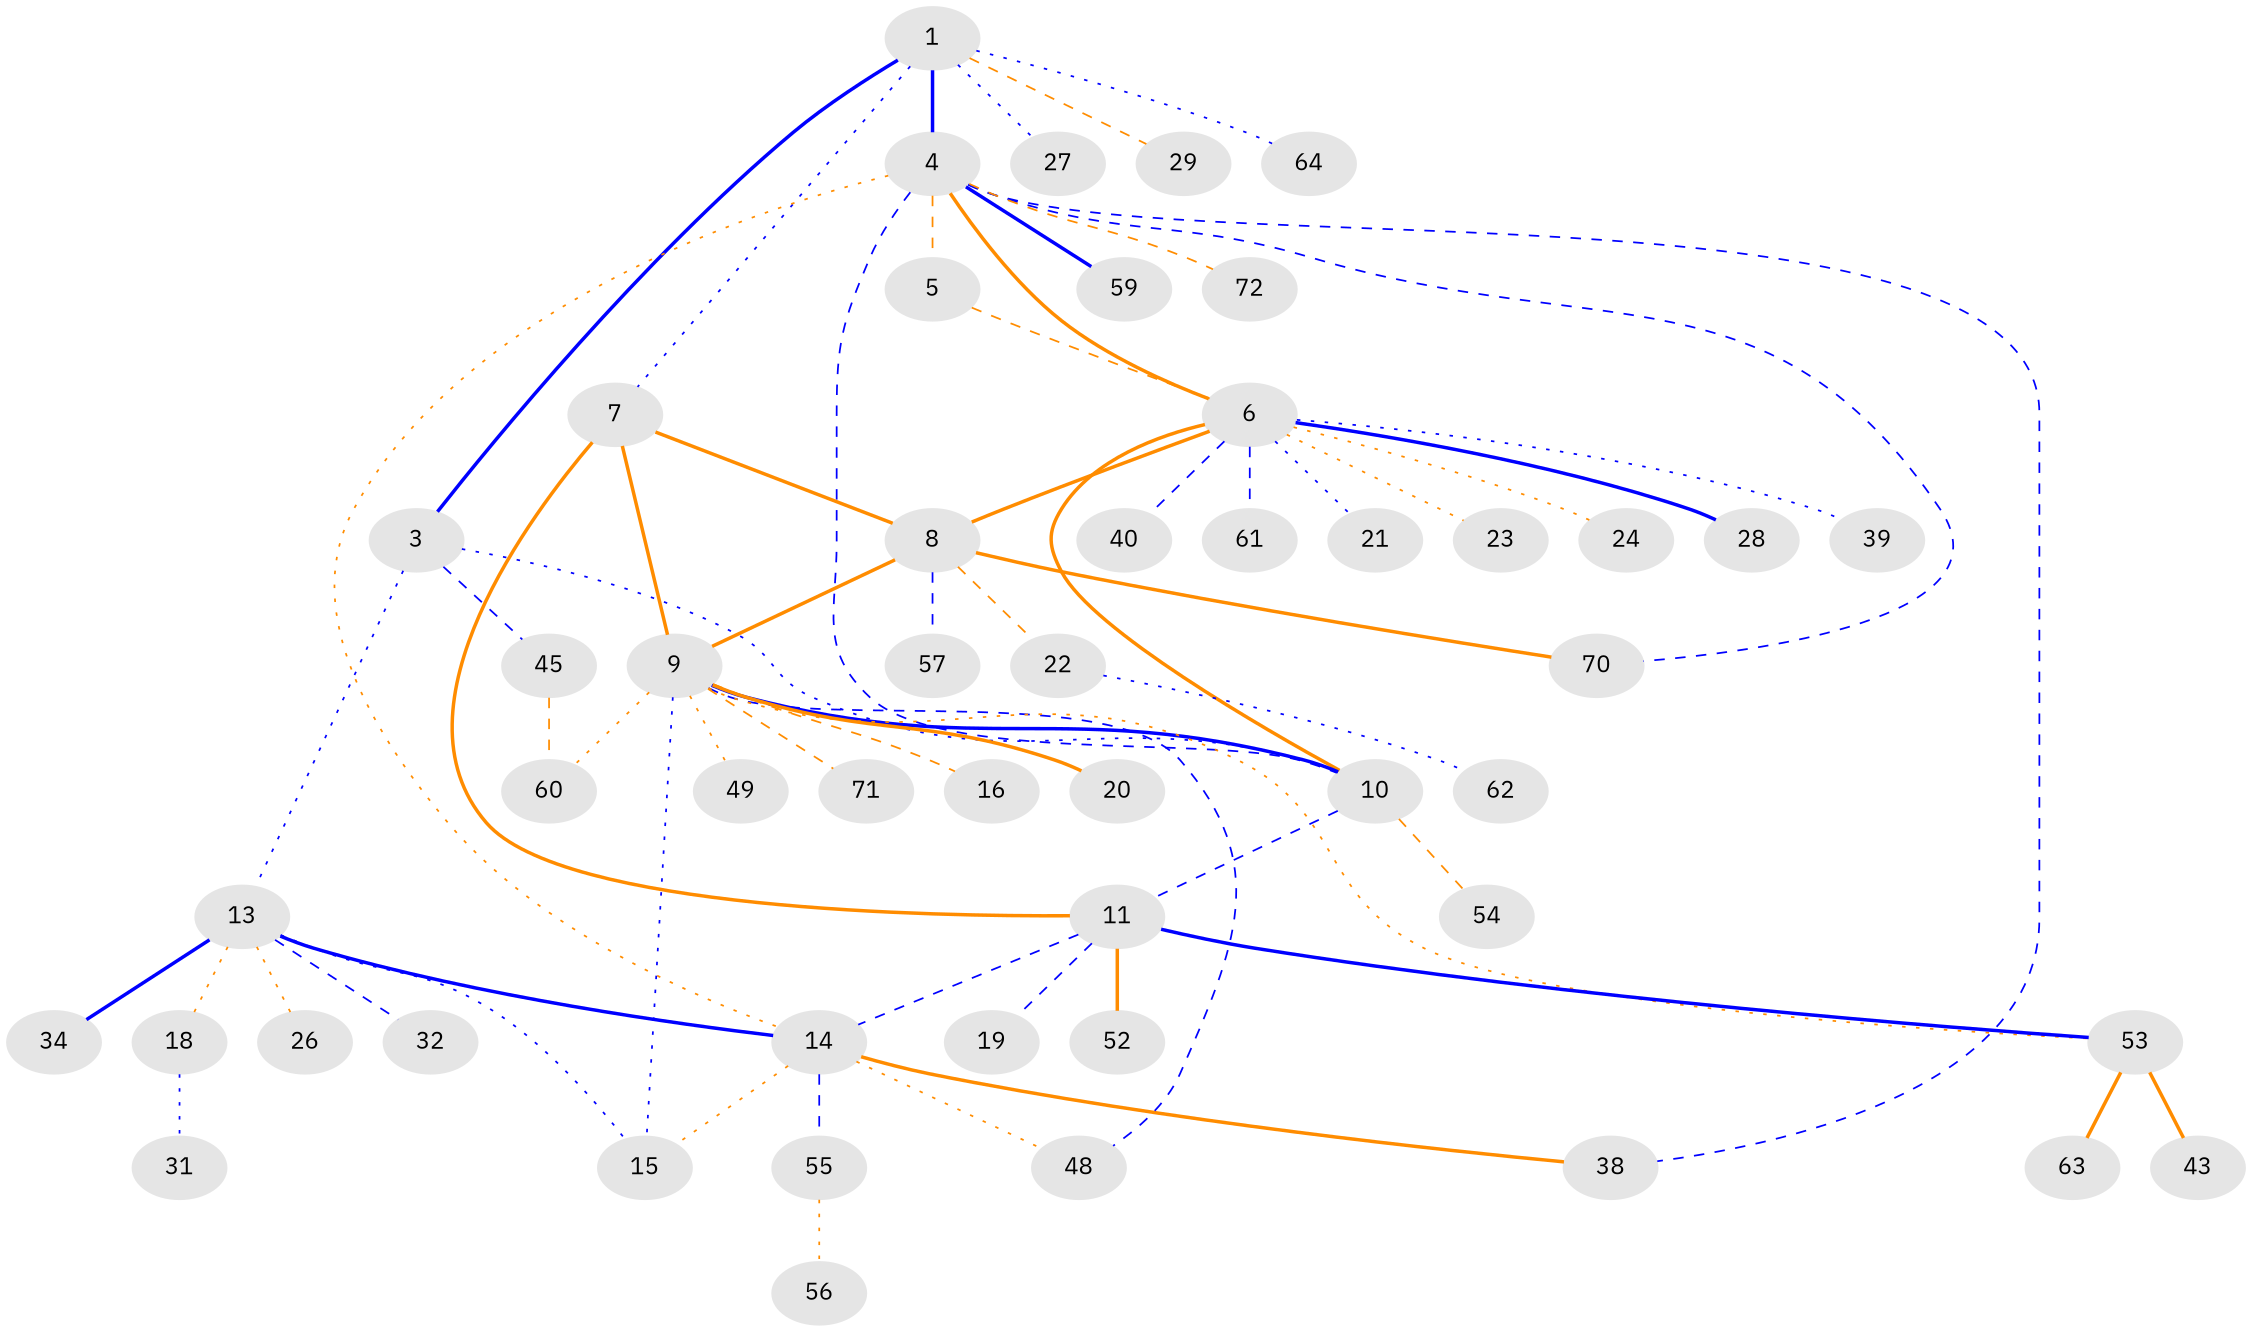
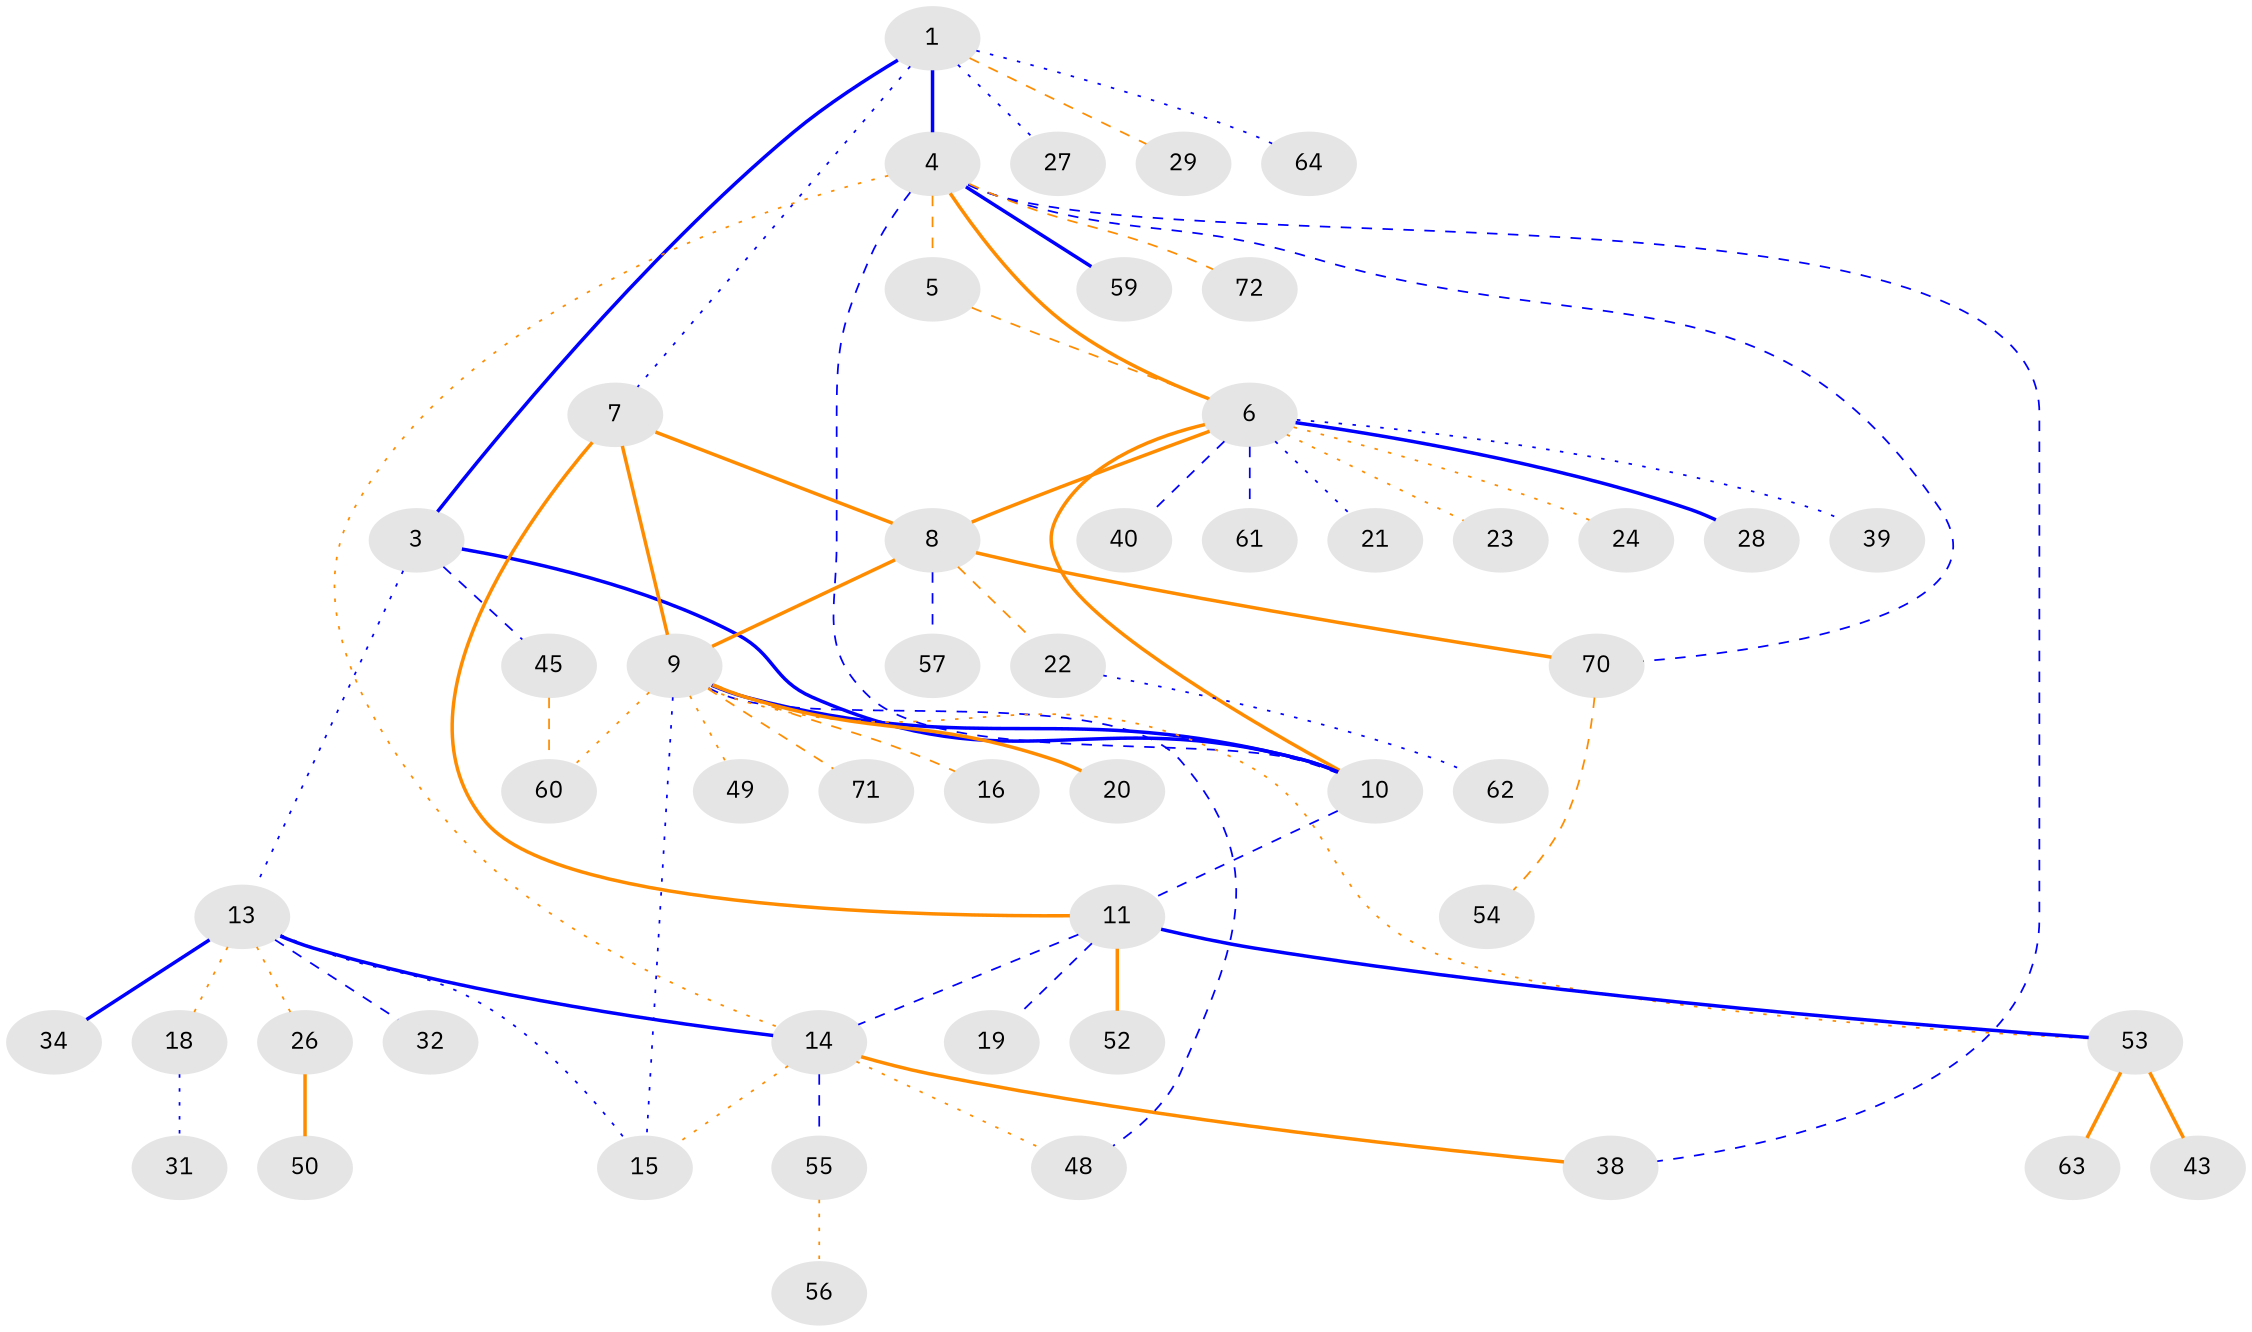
  graph {
    fontname="IBM Plex Sans"
    node [color=gray90 fontname="IBM Plex Sans" style=filled]
    edge [color=darkorange fontname="IBM Plex Sans" style=bold]
    1 [super="+2"]
    3 [super="+46"]
    4 [super="+36"]
    7 [super="+37"]
    27
    29 [super="+30"]
    64
    10 [super="+17"]
    13 [super="+66"]
    45
    5
    6 [super="+44"]
    14 [super="+35"]
    38
    59
    70
    72
    8 [super="+25"]
    9 [super="+69"]
    11 [super="+12"]
    54
    15
    18 [super="+47"]
    26
    32 [super="+41"]
    34 [super="+68"]
    60
    21
    23
    24
    28
    39
    40
    61
    48 [super="+53"]
    55
    22 [super="+42"]
    57
    16
    20
    n41 [label=53 super="+51"]
    49
    71
    19 [super="+58"]
    52 [super="+65"]
    62
    43
    63
    31
+   50
    56
    1 -- 3 [color=blue weight=2]
    1 -- 4 [color=blue]
    1 -- 7 [color=blue style=dotted]
    1 -- 27 [color=blue style=dotted]
    1 -- 29 [style=dashed]
    1 -- 64 [color=blue style=dotted]
-   3 -- 10 [color=blue style=dotted]
+   3 -- 10 [color=blue]
    3 -- 13 [color=blue style=dotted]
    3 -- 45 [color=blue style=dashed]
    4 -- 10 [color=blue style=dashed]
    4 -- 5 [style=dashed]
    4 -- 6
    4 -- 14 [style=dotted]
    4 -- 38 [color=blue style=dashed]
    4 -- 59 [color=blue]
    4 -- 70 [color=blue style=dashed]
    4 -- 72 [style=dashed]
    7 -- 8
    7 -- 9
    7 -- 11
    10 -- 11 [color=blue style=dashed weight=2]
-   10 -- 54 [style=dashed]
+   70 -- 54 [style=dashed]
    13 -- 14 [color=blue]
    13 -- 15 [color=blue style=dotted]
    13 -- 18 [style=dotted]
    13 -- 26 [style=dotted]
    13 -- 32 [color=blue style=dashed]
    13 -- 34 [color=blue]
    45 -- 60 [style=dashed]
    5 -- 6 [style=dashed]
    6 -- 10
    6 -- 8
    6 -- 21 [color=blue style=dotted]
    6 -- 23 [style=dotted]
    6 -- 24 [style=dotted]
    6 -- 28 [color=blue]
    6 -- 39 [color=blue style=dotted]
    6 -- 40 [color=blue style=dashed]
    6 -- 61 [color=blue style=dashed]
    14 -- 38
    14 -- 15 [style=dotted]
    14 -- 48 [style=dotted]
    14 -- 55 [color=blue style=dashed]
    8 -- 70
    8 -- 9
    8 -- 22 [style=dashed]
    8 -- 57 [color=blue style=dashed]
    9 -- 10 [color=blue]
    9 -- 15 [color=blue style=dotted]
    9 -- 60 [style=dotted]
    9 -- 48 [color=blue style=dashed]
    9 -- 16 [style=dashed]
    9 -- 20
    9 -- n41 [style=dotted]
    9 -- 49 [style=dotted]
    9 -- 71 [style=dashed]
    11 -- 14 [color=blue style=dashed]
    11 -- n41 [color=blue]
    11 -- 19 [color=blue style=dashed]
    11 -- 52
    18 -- 31 [color=blue style=dotted]
+   26 -- 50
    55 -- 56 [style=dotted]
    22 -- 62 [color=blue style=dotted]
    n41 -- 43
    n41 -- 63
  }
